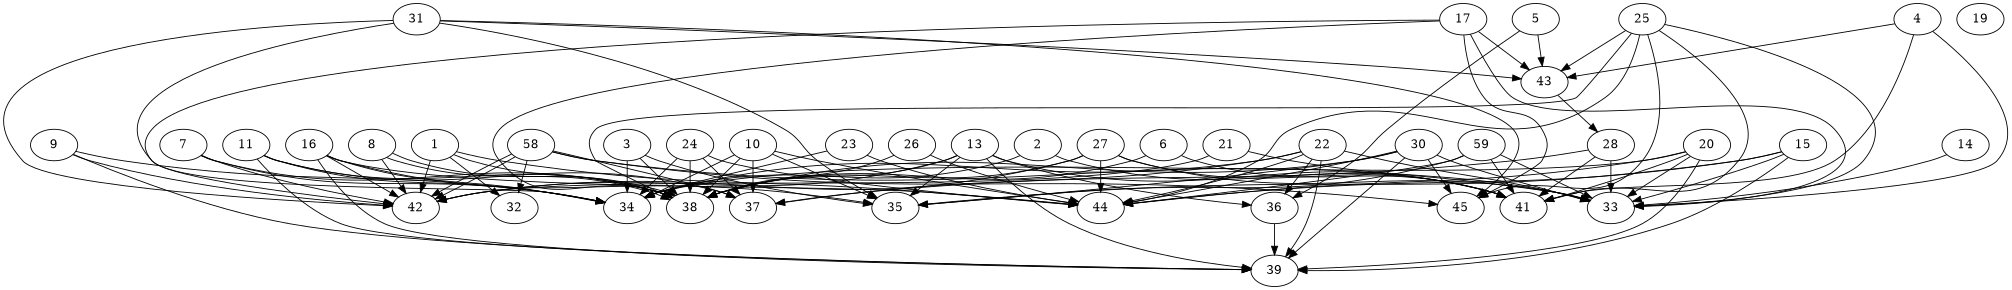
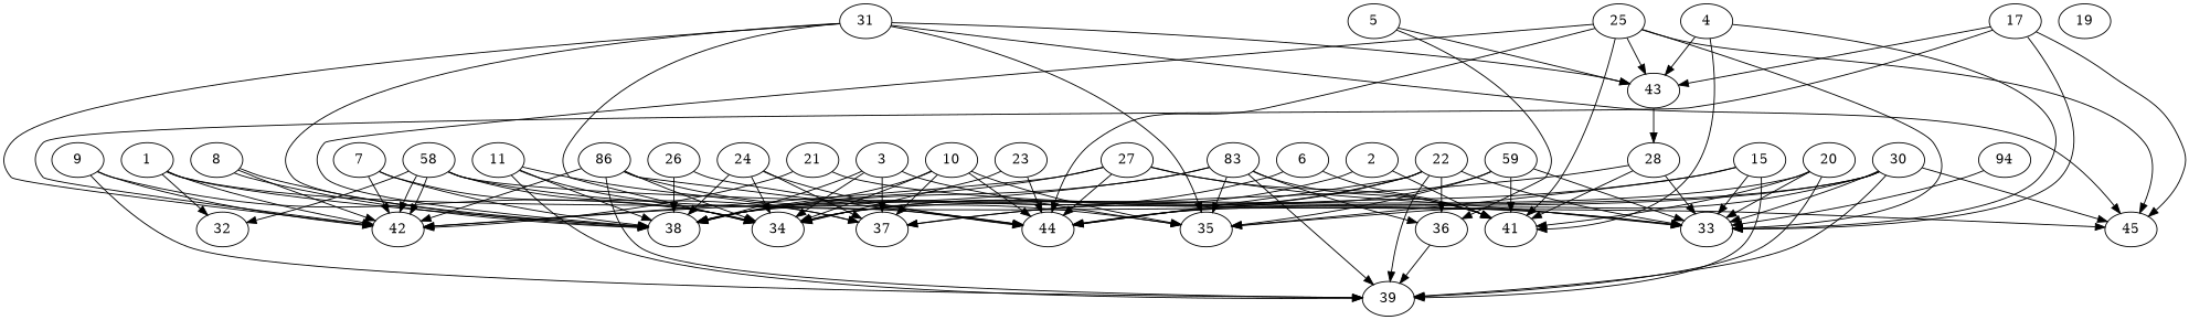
  digraph {
    node [alpha=0.13]
    1 [expect_size=42693632]
    32 [alpha=0.15 expect_size=29841408]
    38 [alpha=0.05 expect_size=28557312]
    42 [alpha=0.16 expect_size=15849472]
    44 [alpha=0.09 expect_size=30597120]
    2 [alpha=0.08 expect_size=11110400]
    34 [alpha=0.09 expect_size=36521984]
    41 [alpha=0.19 expect_size=50587648]
    3 [alpha=0.14 expect_size=38605824]
    35 [alpha=0.02 expect_size=17635328]
    37 [alpha=0.19 expect_size=21066752]
    4 [alpha=0.14 expect_size=48352256]
    33 [alpha=0.12 expect_size=39231488]
    43 [alpha=0.03 expect_size=50617344]
    28 [alpha=0.01 expect_size=50292736]
    5 [alpha=0.00 expect_size=14289920]
    36 [alpha=0.09 expect_size=38807552]
    39 [expect_size=31377408]
    6 [alpha=0.07 expect_size=20644864]
    7 [expect_size=22199296]
    8 [alpha=0.06 expect_size=22526976]
    9 [alpha=0.02 expect_size=36733952]
    10 [alpha=0.17 expect_size=32718848]
    11 [alpha=0.01 expect_size=21008384]
-   13 [alpha=0.10 expect_size=22504448]
-   14 [alpha=0.18 expect_size=7617536]
+   13 [alpha=0.10 expect_size=22504448 label=83]
+   14 [alpha=0.18 expect_size=7617536 label=94]
    15 [alpha=0.09 expect_size=40014848]
-   16 [alpha=0.19 expect_size=40764416]
+   16 [alpha=0.19 expect_size=40764416 label=86]
    17 [expect_size=10770432]
    45 [expect_size=5349376]
    n31 [alpha=0.00 expect_size=42427392 label=58]
    19 [alpha=0.03 expect_size=10397696]
    20 [alpha=0.05 expect_size=15961088]
    21 [alpha=0.03 expect_size=9430016]
    22 [alpha=0.04 expect_size=11741184]
    23 [alpha=0.19 expect_size=28253184]
    24 [alpha=0.12 expect_size=51057664]
    25 [alpha=0.09 expect_size=46950400]
    26 [alpha=0.12 expect_size=21326848]
    27 [alpha=0.03 expect_size=19164160]
    n41 [expect_size=51320832 label=59]
    30 [alpha=0.16 expect_size=10359808]
    31 [alpha=0.05 expect_size=22172672]
    1 -> 32
    1 -> 38
    1 -> 42
    1 -> 44
    2 -> 34
    2 -> 41
    3 -> 38
    3 -> 34
    3 -> 35
+   3 -> 37
    4 -> 41
    4 -> 33
    4 -> 43
    43 -> 28
    28 -> 41
    28 -> 37
    28 -> 33
    5 -> 43
    5 -> 36
    36 -> 39
    6 -> 38
    6 -> 41
    7 -> 38
    7 -> 42
    7 -> 34
    8 -> 38
    8 -> 38
    8 -> 42
    9 -> 42
    9 -> 34
    9 -> 39
    10 -> 38
    10 -> 44
    10 -> 34
    10 -> 35
    10 -> 37
    11 -> 38
    11 -> 34
    11 -> 37
    11 -> 39
    13 -> 38
    13 -> 42
    13 -> 41
    13 -> 35
    13 -> 36
    13 -> 39
    14 -> 33
    15 -> 44
    15 -> 35
    15 -> 33
    15 -> 39
    16 -> 42
    16 -> 44
    16 -> 34
    16 -> 35
    16 -> 39
-   17 -> 38
+   31 -> 38
    17 -> 42
    17 -> 33
    17 -> 43
    17 -> 45
    n31 -> 32
    n31 -> 42
    n31 -> 42
    n31 -> 37
    n31 -> 33
    n31 -> 45
-   20 -> 44
    20 -> 34
    20 -> 41
    20 -> 33
    20 -> 39
    21 -> 42
    21 -> 33
    22 -> 44
    22 -> 34
    22 -> 37
    22 -> 33
    22 -> 36
    22 -> 39
    23 -> 44
    23 -> 34
    24 -> 38
    24 -> 44
    24 -> 34
    24 -> 37
    25 -> 38
    25 -> 44
    25 -> 41
    25 -> 33
    25 -> 43
    25 -> 45
    26 -> 38
    26 -> 44
    27 -> 38
    27 -> 42
    27 -> 44
    27 -> 41
    27 -> 33
    n41 -> 44
    n41 -> 41
    n41 -> 35
    n41 -> 33
    30 -> 38
    30 -> 44
    30 -> 35
    30 -> 33
    30 -> 39
    30 -> 45
    31 -> 42
    31 -> 34
    31 -> 35
    31 -> 43
    31 -> 45
  }
